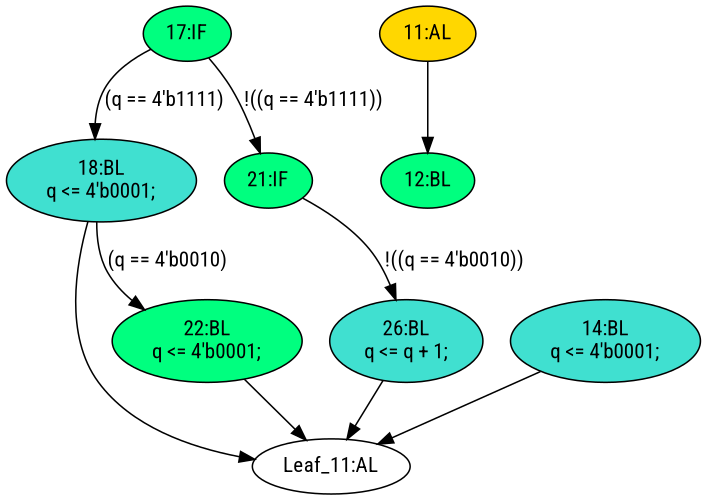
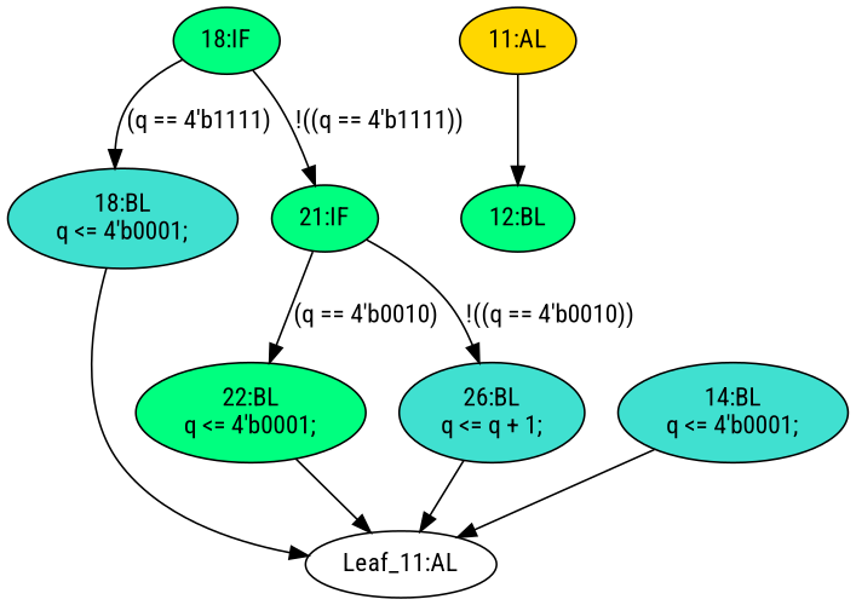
  strict digraph {
    fontname="Roboto Condensed"
    node [fillcolor=springgreen fontname="Roboto Condensed" statements="[]" style=filled typ=Block]
    edge [cond="[]" fontname="Roboto Condensed" lineno=None]
-   n1 [ast="<pyverilog.vparser.ast.IfStatement object at 0x7f57798d1ad0>" label="17:IF" typ=IfStatement]
+   n1 [ast="<pyverilog.vparser.ast.IfStatement object at 0x7f57798d1ad0>" label="18:IF" typ=IfStatement]
    n2 [ast="<pyverilog.vparser.ast.IfStatement object at 0x7f57798d1c10>" label="21:IF" typ=IfStatement]
    n3 [ast="<pyverilog.vparser.ast.Block object at 0x7f57798f4150>" fillcolor=turquoise label="18:BL\nq <= 4'b0001;" statements="[<pyverilog.vparser.ast.NonblockingSubstitution object at 0x7f57798f4190>]"]
    n4 [ast="<pyverilog.vparser.ast.Block object at 0x7f57798d1ed0>" label="22:BL\nq <= 4'b0001;" statements="[<pyverilog.vparser.ast.NonblockingSubstitution object at 0x7f57798d1f10>]"]
    n5 [ast="<pyverilog.vparser.ast.Block object at 0x7f57798d1c50>" fillcolor=turquoise label="26:BL\nq <= q + 1;" statements="[<pyverilog.vparser.ast.NonblockingSubstitution object at 0x7f57798d1c90>]"]
    n6 [def_var="['q']" label="Leaf_11:AL" fillcolor="" statements="" style="" typ=""]
    n7 [ast="<pyverilog.vparser.ast.Block object at 0x7f577813b2d0>" fillcolor=turquoise label="14:BL\nq <= 4'b0001;" statements="[<pyverilog.vparser.ast.NonblockingSubstitution object at 0x7f577813b110>]"]
    n8 [ast="<pyverilog.vparser.ast.Block object at 0x7f57798f4450>" label="12:BL"]
    n9 [ast="<pyverilog.vparser.ast.Always object at 0x7f57798f42d0>" clk_sens=True fillcolor=gold label="11:AL" sens="['clk', 'reset']" typ=Always use_var="['reset', 'q']"]
    n1 -> n2 [cond="['q']" label="!((q == 4'b1111))" lineno=17]
    n1 -> n3 [cond="['q']" label="(q == 4'b1111)" lineno=17]
-   n3 -> n4 [cond="['q']" label="(q == 4'b0010)" lineno=21]
+   n2 -> n4 [cond="['q']" label="(q == 4'b0010)" lineno=21]
    n2 -> n5 [cond="['q']" label="!((q == 4'b0010))" lineno=21]
    n3 -> n6
    n4 -> n6
    n5 -> n6
    n7 -> n6
    n9 -> n8
  }
